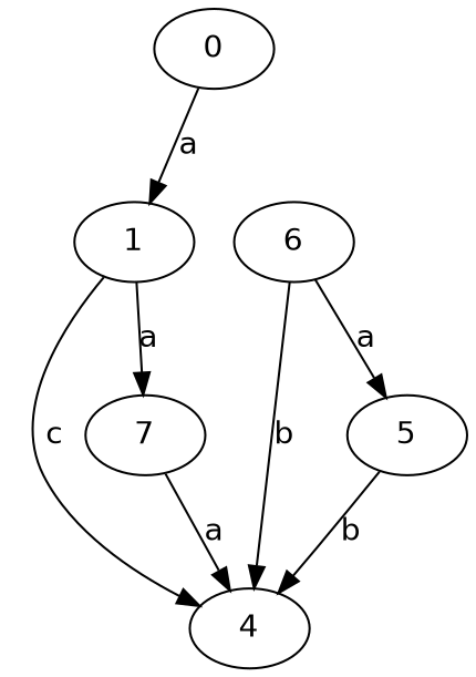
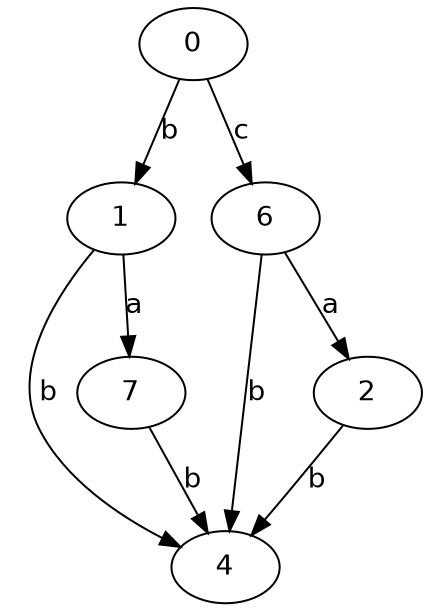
  strict digraph {
    fontname="DejaVu Sans"
    node [fontname="DejaVu Sans"]
    edge [fontname="DejaVu Sans"]
    0
    1
    6
    4
    7
-   2 [label=5]
-   0 -> 1 [label=a]
-   1 -> 4 [label=c]
+   2
+   0 -> 1 [label=b]
+   0 -> 6 [label=c]
+   1 -> 4 [label=b]
    1 -> 7 [label=a]
    6 -> 4 [label=b]
    6 -> 2 [label=a]
-   7 -> 4 [label=a]
+   7 -> 4 [label=b]
    2 -> 4 [label=b]
  }
